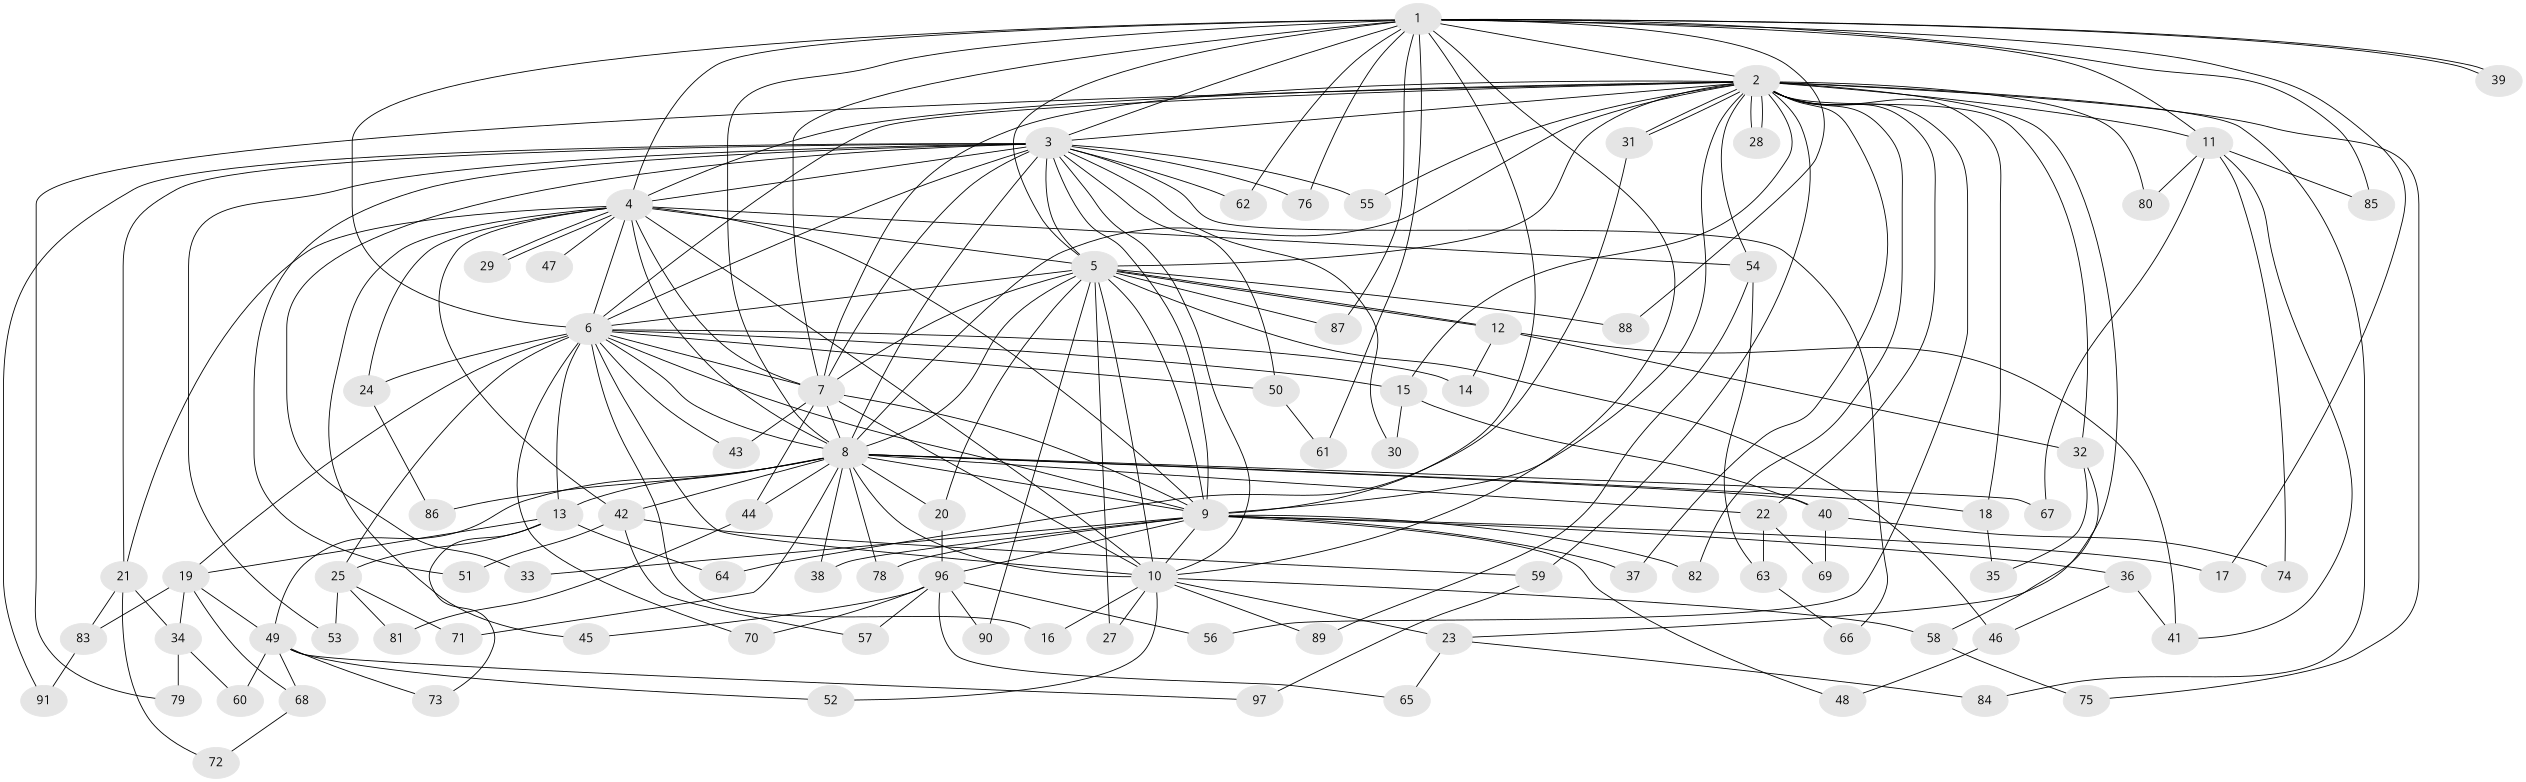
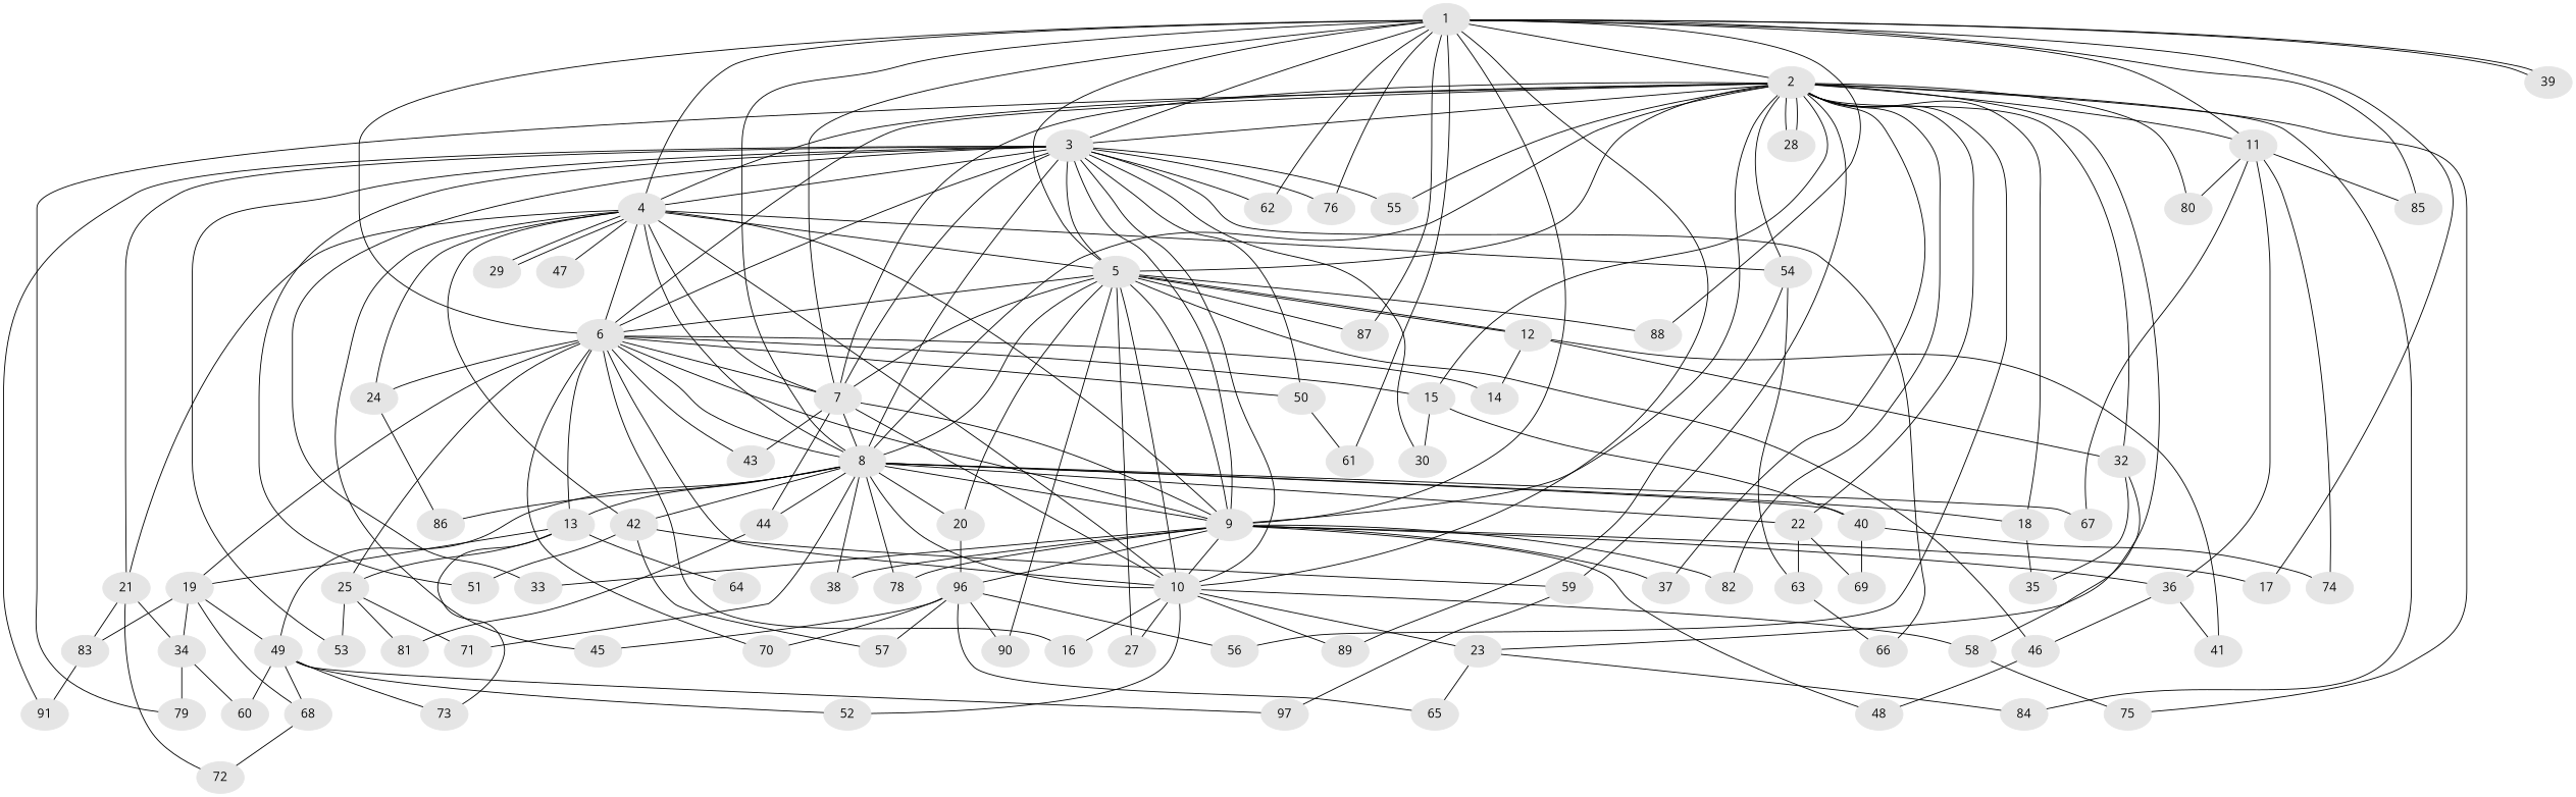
  graph {
    fontname="Open Sans"
    node [color=gray90 fontname="Open Sans" style=filled]
    edge [fontname="Open Sans"]
    1
    2
    3
    4
    5
    6
    7
    8
    9
    10
    11
    17
    39
    61
    62
    76
    85
    87
    88
    15
    18
    22
    23
    28
-   31
    32
    37
    54
    55
    56
    59
    75
    79
    80
    82
    84
    21
    30
    33
    50
    51
    53
    66
    91
    24
    29
    42
    45
    47
    12
    20
    27
    46
    90
    13
    14
    16
    19
    25
    43
    70
    44
    38
    40
    49
    67
    71
    78
    86
    n70 [label=96]
    36
    48
    52
    58
    89
    74
    35
    63
    69
    65
    64
    n82 [label=97]
    34
    83
    72
    57
    41
    73
    68
    81
    60
    1 -- 2
    1 -- 3
    1 -- 4
    1 -- 5
    1 -- 6
    1 -- 7
    1 -- 8
    1 -- 9
    1 -- 10
    1 -- 11
    1 -- 17
    1 -- 39
    1 -- 39
    1 -- 61
    1 -- 62
    1 -- 76
    1 -- 85
    1 -- 87
    1 -- 88
    2 -- 3
    2 -- 4
    2 -- 5
    2 -- 6
    2 -- 7
    2 -- 8
    2 -- 9
    2 -- 11
    2 -- 15
    2 -- 18
    2 -- 22
    2 -- 23
    2 -- 28
    2 -- 28
-   2 -- 31
-   2 -- 31
    2 -- 32
    2 -- 37
    2 -- 54
    2 -- 55
    2 -- 56
    2 -- 59
    2 -- 75
    2 -- 79
    2 -- 80
    2 -- 82
    2 -- 84
    3 -- 4
    3 -- 5
    3 -- 6
    3 -- 7
    3 -- 8
    3 -- 9
    3 -- 10
    3 -- 62
    3 -- 76
    3 -- 55
    3 -- 21
    3 -- 30
    3 -- 33
    3 -- 50
    3 -- 51
    3 -- 53
    3 -- 66
    3 -- 91
    4 -- 5
    4 -- 6
    4 -- 7
    4 -- 8
    4 -- 9
    4 -- 10
    4 -- 54
    4 -- 21
    4 -- 24
    4 -- 29
    4 -- 29
    4 -- 42
    4 -- 45
    4 -- 47
    5 -- 6
    5 -- 7
    5 -- 8
    5 -- 9
    5 -- 10
    5 -- 87
    5 -- 88
    5 -- 12
    5 -- 12
    5 -- 20
    5 -- 27
    5 -- 46
    5 -- 90
    6 -- 7
    6 -- 8
    6 -- 9
    6 -- 10
    6 -- 15
    6 -- 50
    6 -- 24
    6 -- 13
    6 -- 14
    6 -- 16
    6 -- 19
    6 -- 25
    6 -- 43
    6 -- 70
    7 -- 8
    7 -- 9
    7 -- 10
    7 -- 43
    7 -- 44
    8 -- 9
    8 -- 10
    8 -- 18
    8 -- 22
    8 -- 42
    8 -- 20
    8 -- 13
    8 -- 44
    8 -- 38
    8 -- 40
    8 -- 49
    8 -- 67
    8 -- 71
    8 -- 78
    8 -- 86
    9 -- 10
    9 -- 17
    9 -- 37
    9 -- 82
    9 -- 33
    9 -- 38
    9 -- 78
    9 -- n70
    9 -- 36
    9 -- 48
    10 -- 23
    10 -- 27
    10 -- 16
    10 -- 52
    10 -- 58
    10 -- 89
    11 -- 85
    11 -- 80
    11 -- 67
-   11 -- 41
+   11 -- 36
    11 -- 74
    15 -- 30
    15 -- 40
    18 -- 35
    22 -- 63
    22 -- 69
    23 -- 84
    23 -- 65
-   31 -- 64
    32 -- 58
    32 -- 35
    54 -- 89
    54 -- 63
    59 -- n82
    21 -- 34
    21 -- 83
    21 -- 72
    50 -- 61
    24 -- 86
    42 -- 59
    42 -- 51
    42 -- 57
    12 -- 32
    12 -- 14
    12 -- 41
    20 -- n70
    46 -- 48
    13 -- 19
    13 -- 25
    13 -- 64
    13 -- 73
    19 -- 49
    19 -- 34
    19 -- 83
    19 -- 68
    25 -- 53
    25 -- 71
    25 -- 81
    44 -- 81
    40 -- 74
    40 -- 69
    49 -- 52
    49 -- n82
    49 -- 73
    49 -- 68
    49 -- 60
    n70 -- 56
    n70 -- 45
    n70 -- 90
    n70 -- 70
    n70 -- 65
    n70 -- 57
    36 -- 46
    36 -- 41
    58 -- 75
    63 -- 66
    34 -- 79
    34 -- 60
    83 -- 91
    68 -- 72
  }
